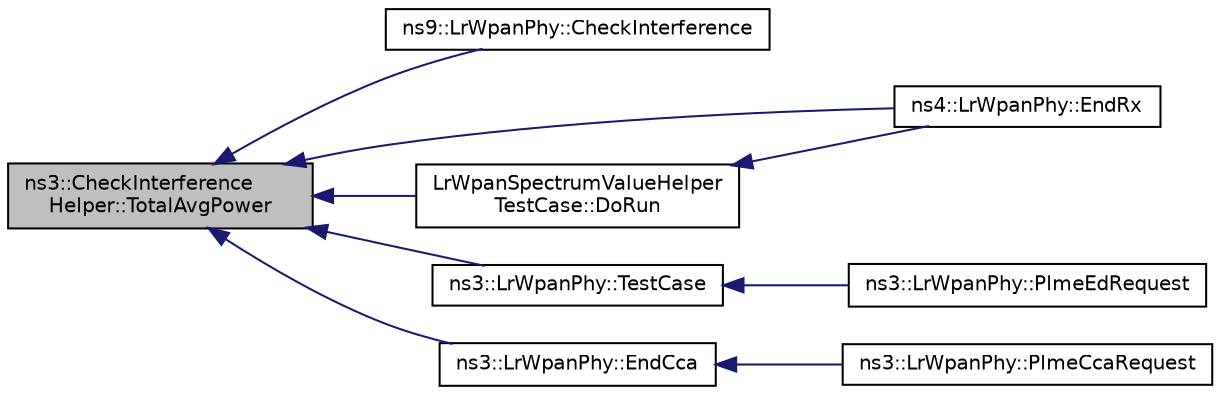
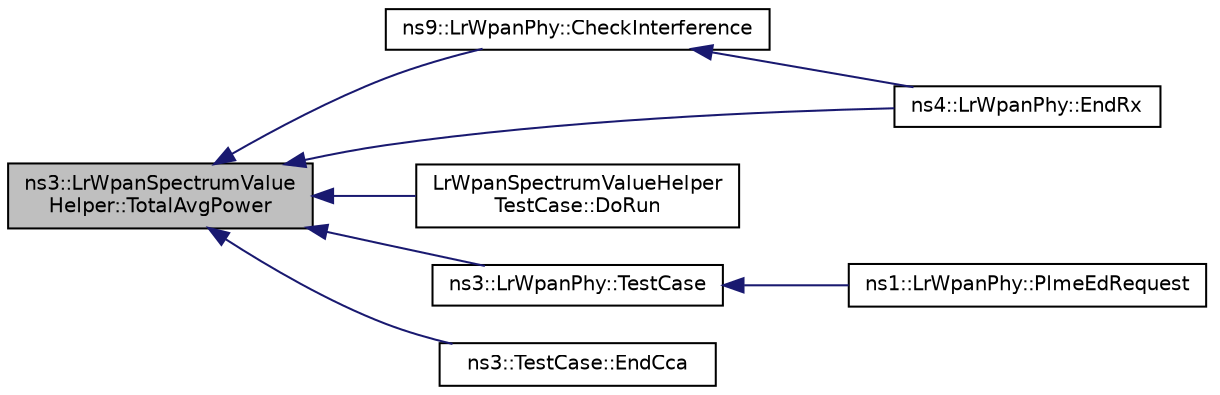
  digraph {
    rankdir=LR
    node [color=black fillcolor=white fontname=Helvetica fontsize=10 shape=record style=filled]
    edge [color=midnightblue dir=back fontname=Helvetica fontsize=10 labelfontname=Helvetica labelfontsize=10 style=solid]
-   n1 [fillcolor=grey75 fontcolor=black height=0.2 label="ns3::CheckInterference\lHelper::TotalAvgPower" width=0.4]
+   n1 [fillcolor=grey75 fontcolor=black height=0.2 label="ns3::LrWpanSpectrumValue\lHelper::TotalAvgPower" width=0.4]
    n2 [height=0.2 label="ns9::LrWpanPhy::CheckInterference" width=0.4]
    n3 [height=0.2 label="ns4::LrWpanPhy::EndRx" width=0.4]
    n4 [height=0.2 label="ns3::LrWpanPhy::TestCase" width=0.4]
-   n5 [height=0.2 label="ns3::LrWpanPhy::EndCca" width=0.4]
+   n5 [height=0.2 label="ns3::TestCase::EndCca" width=0.4]
    n6 [height=0.2 label="LrWpanSpectrumValueHelper\lTestCase::DoRun" width=0.4]
-   n7 [height=0.2 label="ns3::LrWpanPhy::PlmeEdRequest" width=0.4]
-   n8 [height=0.2 label="ns3::LrWpanPhy::PlmeCcaRequest" width=0.4]
+   n7 [height=0.2 label="ns1::LrWpanPhy::PlmeEdRequest" width=0.4]
    n1 -> n2
    n1 -> n3
    n1 -> n4
    n1 -> n5
    n1 -> n6
-   n6 -> n3
+   n2 -> n3
    n4 -> n7
-   n5 -> n8
  }
